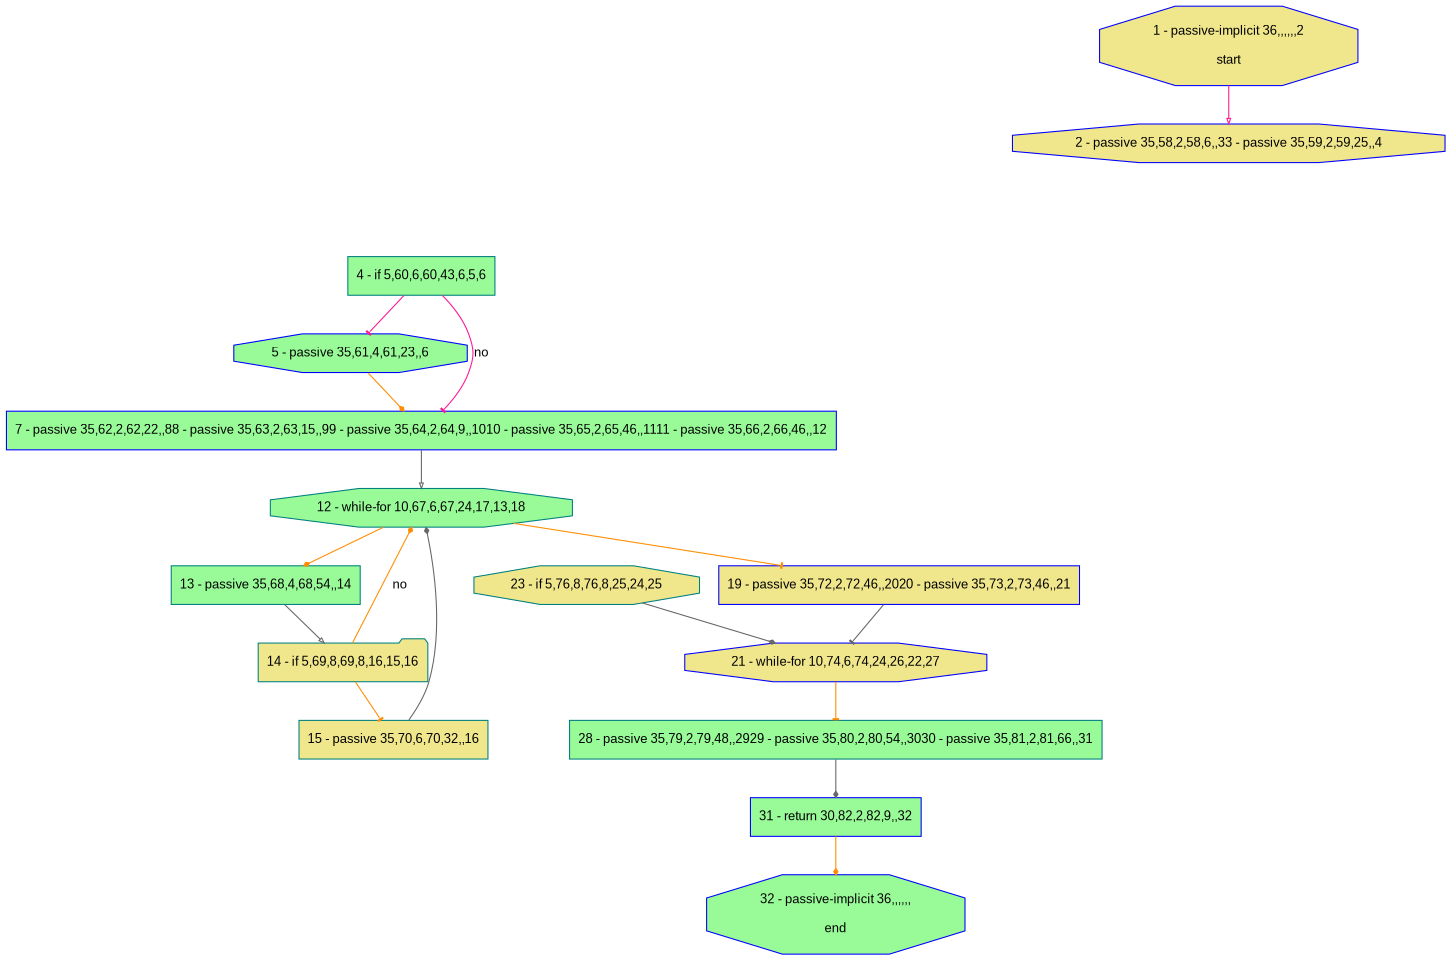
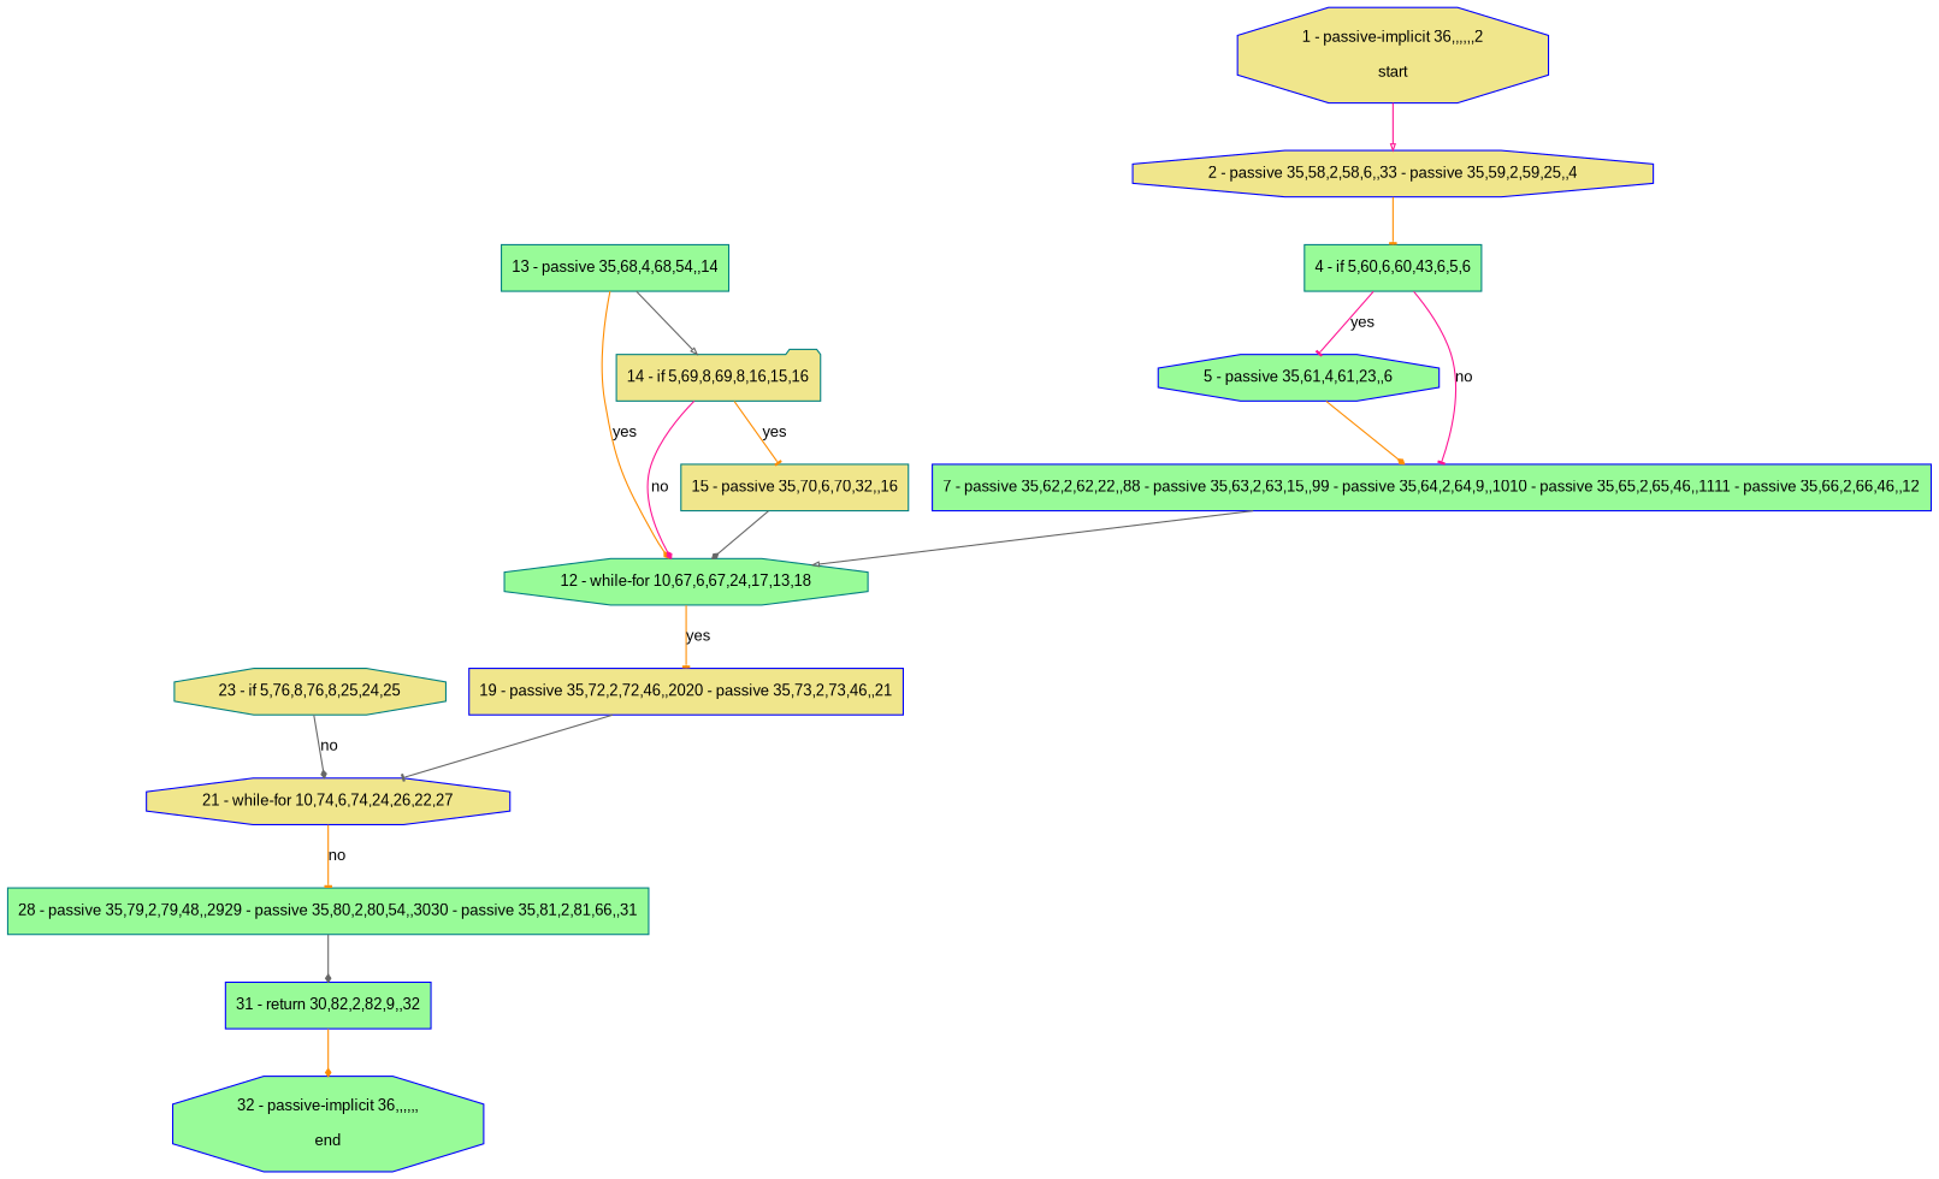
  digraph {
    bgcolor=white
    compound=true
    fillcolor="#FFFFCC"
    fontname=Arial
    fontsize=12
    pack=true
    packmode=clust
    style="rounded,filled"
    node [color=blue compound=true fillcolor=palegreen fixedsize=false fontname=Arial fontsize=12 node_initialized=no shape=octagon style=filled]
    edge [arrowhead=tee arrowsize=0.5 arrowtail=none color=darkorange compound=true dir=forward fontcolor=black fontname=Arial fontsize=12]
    n1 [fillcolor=khaki label="2 - passive 35,58,2,58,6,,33 - passive 35,59,2,59,25,,4"]
    n2 [color=teal label="4 - if 5,60,6,60,43,6,5,6" shape=box]
    n3 [label="5 - passive 35,61,4,61,23,,6"]
    n4 [label="7 - passive 35,62,2,62,22,,88 - passive 35,63,2,63,15,,99 - passive 35,64,2,64,9,,1010 - passive 35,65,2,65,46,,1111 - passive 35,66,2,66,46,,12" shape=box]
    n5 [fillcolor=khaki label="1 - passive-implicit 36,,,,,,2\n\nstart"]
    n6 [color=teal label="12 - while-for 10,67,6,67,24,17,13,18"]
    n7 [color=teal label="13 - passive 35,68,4,68,54,,14" shape=box]
    n8 [fillcolor=khaki label="19 - passive 35,72,2,72,46,,2020 - passive 35,73,2,73,46,,21" shape=box]
    n9 [color=teal fillcolor=khaki label="14 - if 5,69,8,69,8,16,15,16" shape=folder]
    n10 [fillcolor=khaki label="21 - while-for 10,74,6,74,24,26,22,27"]
    n11 [color=teal fillcolor=khaki label="15 - passive 35,70,6,70,32,,16" shape=box]
    n12 [color=teal label="28 - passive 35,79,2,79,48,,2929 - passive 35,80,2,80,54,,3030 - passive 35,81,2,81,66,,31" shape=box]
    n13 [label="31 - return 30,82,2,82,9,,32" shape=box]
    n14 [color=teal fillcolor=khaki label="23 - if 5,76,8,76,8,25,24,25"]
    n15 [label="32 - passive-implicit 36,,,,,,\n\nend"]
+   n1 -> n2
    n2 -> n3 [color=deeppink label=yes]
    n2 -> n4 [color=deeppink label=no]
    n3 -> n4 [arrowhead=diamond]
    n4 -> n6 [arrowhead=onormal color=gray40]
    n5 -> n1 [arrowhead=onormal color=deeppink]
-   n6 -> n7 [arrowhead=diamond label=yes]
-   n6 -> n8 [label=no]
+   n7 -> n6 [arrowhead=diamond label=yes]
+   n6 -> n8 [label=yes]
    n7 -> n9 [arrowhead=onormal color=gray40]
    n8 -> n10 [color=gray40]
-   n9 -> n6 [arrowhead=diamond label=no]
+   n9 -> n6 [arrowhead=diamond color=deeppink label=no]
    n9 -> n11 [label=yes]
    n10 -> n12 [label=no]
    n11 -> n6 [arrowhead=diamond color=gray40]
    n12 -> n13 [arrowhead=diamond color=gray40]
    n13 -> n15 [arrowhead=diamond]
    n14 -> n10 [arrowhead=diamond color=gray40 label=no]
  }
